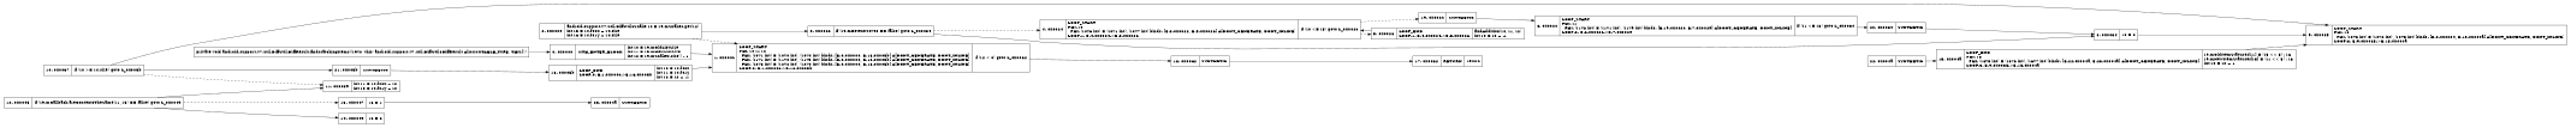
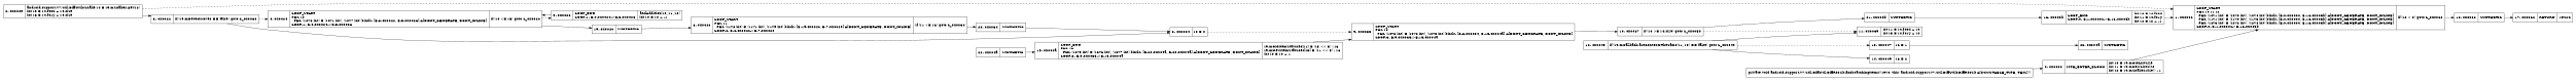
  digraph {
    rankdir=LR
    node [shape=record]
    n1 [label="{0\:\ 0x0000|MTH_ENTER_BLOCK\l|int r0 = r9.mOldListSize\lint r1 = r9.mNewListSize\lint r2 = r9.mSnakes.size() \- 1\l}"]
    n2 [label="{1\:\ 0x000c|LOOP_START\lPHI: r0 r1 r2 \l  PHI: (r0v1 int) = (r0v0 int), (r0v4 int) binds: [B:0:0x0000, B:16:0x005b] A[DONT_GENERATE, DONT_INLINE]\l  PHI: (r1v1 int) = (r1v0 int), (r1v3 int) binds: [B:0:0x0000, B:16:0x005b] A[DONT_GENERATE, DONT_INLINE]\l  PHI: (r2v3 int) = (r2v2 int), (r2v4 int) binds: [B:0:0x0000, B:16:0x005b] A[DONT_GENERATE, DONT_INLINE]\lLOOP:0: B:1:0x000c\-\>B:16:0x005b\l|if (r2 \< 0) goto L_0x0062\l}"]
    n3 [label="{18\:\ 0x0062|SYNTHETIC\l}"]
    n4 [label="{2\:\ 0x000e|android.support.v7.util.DiffUtil$Snake r4 = r9.mSnakes.get(r2)\lint r5 = r4.f40x + r4.size\lint r6 = r4.f41y + r4.size\l}"]
    n5 [label="{3\:\ 0x0022|if (r9.mDetectMoves == false) goto L_0x0034\l}"]
    n6 [label="{17\:\ 0x0062|RETURN\l|return\l}"]
    n7 [label="{4\:\ 0x0024|LOOP_START\lPHI: r0 \l  PHI: (r0v6 int) = (r0v1 int), (r0v7 int) binds: [B:3:0x0022, B:5:0x0026] A[DONT_GENERATE, DONT_INLINE]\lLOOP:1: B:4:0x0024\-\>B:5:0x0026\l|if (r0 \<= r5) goto L_0x002c\l}"]
    n8 [label="{8\:\ 0x0034|r0 = 0\l}"]
    n9 [label="{5\:\ 0x0026|LOOP_END\lLOOP:1: B:4:0x0024\-\>B:5:0x0026\l|findAddition(r0, r1, r2)\lint r0 = r0 + \-1\l}"]
    n10 [label="{19\:\ 0x002c|SYNTHETIC\l}"]
    n11 [label="{9\:\ 0x0035|LOOP_START\lPHI: r0 \l  PHI: (r0v3 int) = (r0v2 int), (r0v5 int) binds: [B:8:0x0034, B:15:0x004a] A[DONT_GENERATE, DONT_INLINE]\lLOOP:3: B:9:0x0035\-\>B:15:0x004a\l}"]
    n12 [label="{6\:\ 0x002c|LOOP_START\lPHI: r1 \l  PHI: (r1v8 int) = (r1v1 int), (r1v9 int) binds: [B:19:0x002c, B:7:0x002e] A[DONT_GENERATE, DONT_INLINE]\lLOOP:2: B:6:0x002c\-\>B:7:0x002e\l|if (r1 \<= r6) goto L_0x0034\l}"]
    n13 [label="{20\:\ 0x0034|SYNTHETIC\l}"]
    n14 [label="{10\:\ 0x0037|if (r0 \>= r4.size) goto L_0x005b\l}"]
    n15 [label="{11\:\ 0x0039|int r1 = r4.f40x + r0\lint r5 = r4.f41y + r0\l}"]
    n16 [label="{21\:\ 0x005b|SYNTHETIC\l}"]
    n17 [label="{16\:\ 0x005b|LOOP_END\lLOOP:0: B:1:0x000c\-\>B:16:0x005b\l|int r0 = r4.f40x\lint r1 = r4.f41y\lint r2 = r2 + \-1\l}"]
    n18 [label="{12\:\ 0x0045|if (r9.mCallback.areContentsTheSame(r1, r5) == false) goto L_0x0049\l}"]
    n19 [label="{13\:\ 0x0047|r6 = 1\l}"]
    n20 [label="{14\:\ 0x0049|r6 = 2\l}"]
    n21 [label="{23\:\ 0x004a|SYNTHETIC\l}"]
    n22 [label="{22\:\ 0x004a|SYNTHETIC\l}"]
    n23 [label="{15\:\ 0x004a|LOOP_END\lPHI: r6 \l  PHI: (r6v5 int) = (r6v6 int), (r6v7 int) binds: [B:22:0x004a, B:23:0x004a] A[DONT_GENERATE, DONT_INLINE]\lLOOP:3: B:9:0x0035\-\>B:15:0x004a\l|r9.mOldItemStatuses[r1] = (r5 \<\< 5) \| r6\lr9.mNewItemStatuses[r5] = (r1 \<\< 5) \| r6\lint r0 = r0 + 1\l}"]
    n24 [label="{private void android.support.v7.util.DiffUtil.DiffResult.findMatchingItems((r9v0 'this' android.support.v7.util.DiffUtil$DiffResult A[IMMUTABLE_TYPE, THIS])) }"]
    n1 -> n2
    n2 -> n3
    n3 -> n6
    n4 -> n2 [style=dashed]
    n4 -> n5
    n5 -> n7 [style=dashed]
    n5 -> n8
    n7 -> n9 [style=dashed]
-   n7 -> n10 [style=dashed]
-   n8 -> n11
+   n7 -> n10
+   n8 -> n11 [style=dashed]
    n9 -> n7
    n10 -> n12
-   n14 -> n11
+   n11 -> n14
    n12 -> n13
    n13 -> n8
    n14 -> n15 [style=dashed]
    n14 -> n16
    n16 -> n17
    n17 -> n2
    n18 -> n15
    n18 -> n19 [style=dashed]
    n18 -> n20
    n19 -> n21
    n22 -> n23
    n23 -> n11
    n24 -> n1
  }
